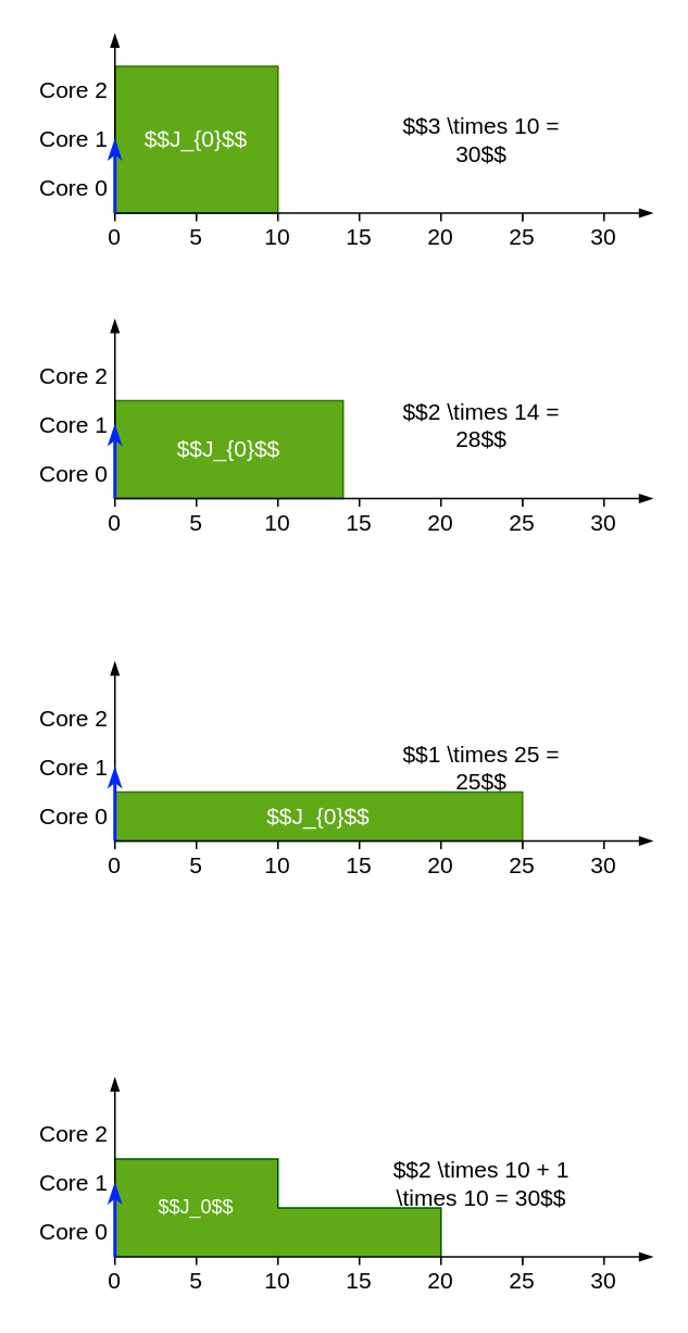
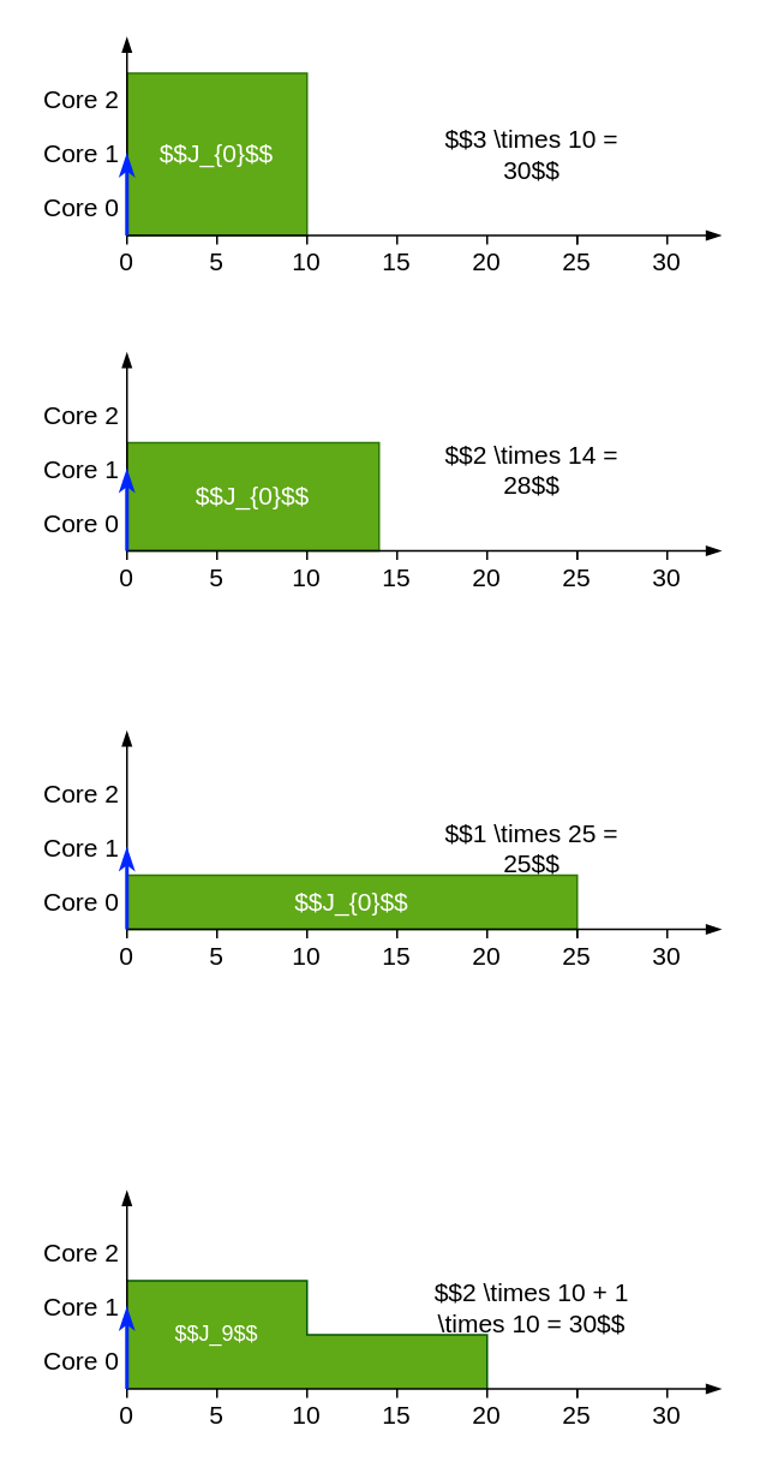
  <mxCell id="0" />
  <mxCell id="1" parent="0" />
  <mxCell id="2" value="" style="rounded=0;whiteSpace=wrap;html=1;align=center;fillColor=#60a917;strokeColor=none;fontColor=#ffffff;" parent="1" vertex="1"><mxGeometry x="165" y="740" width="105" height="30" as="geometry" /></mxCell>
- <mxCell id="3" value="$$J_0$$" style="rounded=0;whiteSpace=wrap;html=1;align=center;fillColor=#60a917;strokeColor=none;fontColor=#ffffff;comic=0;" parent="1" vertex="1"><mxGeometry x="70" y="710" width="100" height="60" as="geometry" /></mxCell>
+ <mxCell id="3" value="$$J_9$$" style="rounded=0;whiteSpace=wrap;html=1;align=center;fillColor=#60a917;strokeColor=none;fontColor=#ffffff;comic=0;" parent="1" vertex="1"><mxGeometry x="70" y="710" width="100" height="60" as="geometry" /></mxCell>
  <mxCell id="4" value="" style="endArrow=none;html=1;fontColor=#FFFFFF;entryX=0;entryY=0;entryDx=0;entryDy=0;exitX=1;exitY=1;exitDx=0;exitDy=0;rounded=0;fillColor=#008a00;strokeColor=#005700;" parent="1" source="2" target="3" edge="1"><mxGeometry width="50" height="50" relative="1" as="geometry"><mxPoint x="140" y="735" as="sourcePoint" /><mxPoint x="190" y="685" as="targetPoint" /><Array as="points"><mxPoint x="270" y="740" /><mxPoint x="170" y="740" /><mxPoint x="170" y="710" /></Array></mxGeometry></mxCell>
  <mxCell id="5" value="&lt;span style=&quot;white-space: normal ; font-size: 14px&quot;&gt;$$J_{0}$$&lt;/span&gt;" style="rounded=0;whiteSpace=wrap;html=1;align=center;fillColor=#60a917;strokeColor=#2D7600;fontColor=#ffffff;comic=0;" parent="1" vertex="1"><mxGeometry x="70" y="485" width="250" height="30" as="geometry" /></mxCell>
  <mxCell id="6" value="&lt;span style=&quot;white-space: normal ; font-size: 14px&quot;&gt;$$J_{0}$$&lt;/span&gt;" style="rounded=0;whiteSpace=wrap;html=1;align=center;fillColor=#60a917;strokeColor=#2D7600;fontColor=#ffffff;" parent="1" vertex="1"><mxGeometry x="70" y="245" width="140" height="60" as="geometry" /></mxCell>
  <mxCell id="7" value="" style="endArrow=blockThin;html=1;strokeColor=#000000;endFill=1;exitX=0.5;exitY=0;exitDx=0;exitDy=0;" parent="1" edge="1"><mxGeometry width="50" height="50" relative="1" as="geometry"><mxPoint x="70" y="775" as="sourcePoint" /><mxPoint x="70" y="660" as="targetPoint" /></mxGeometry></mxCell>
  <mxCell id="8" value="" style="endArrow=blockThin;html=1;strokeColor=#000000;endFill=1;exitX=0.5;exitY=0;exitDx=0;exitDy=0;" parent="1" edge="1"><mxGeometry width="50" height="50" relative="1" as="geometry"><mxPoint x="70" y="310" as="sourcePoint" /><mxPoint x="70" y="195" as="targetPoint" /></mxGeometry></mxCell>
  <mxCell id="9" value="" style="endArrow=blockThin;html=1;strokeColor=#000000;endFill=1;exitX=0.5;exitY=0;exitDx=0;exitDy=0;" parent="1" edge="1"><mxGeometry width="50" height="50" relative="1" as="geometry"><mxPoint x="70" y="520" as="sourcePoint" /><mxPoint x="70" y="405" as="targetPoint" /></mxGeometry></mxCell>
  <mxCell id="10" value="" style="rounded=0;whiteSpace=wrap;html=1;align=center;fillColor=#60a917;strokeColor=#2D7600;fontColor=#ffffff;" parent="1" vertex="1"><mxGeometry x="70" y="40" width="100" height="90" as="geometry" /></mxCell>
  <mxCell id="11" value="&lt;div style=&quot;font-size: 14px;&quot;&gt;0&lt;/div&gt;" style="text;html=1;strokeColor=none;fillColor=none;align=center;verticalAlign=middle;whiteSpace=wrap;rounded=0;fontSize=14;" parent="1" vertex="1"><mxGeometry x="60" y="135" width="20" height="20" as="geometry" /></mxCell>
  <mxCell id="12" value="5" style="text;html=1;strokeColor=none;fillColor=none;align=center;verticalAlign=middle;whiteSpace=wrap;rounded=0;fontSize=14;" parent="1" vertex="1"><mxGeometry x="110" y="135" width="20" height="20" as="geometry" /></mxCell>
  <mxCell id="13" value="10" style="text;html=1;strokeColor=none;fillColor=none;align=center;verticalAlign=middle;whiteSpace=wrap;rounded=0;fontSize=14;" parent="1" vertex="1"><mxGeometry x="160" y="135" width="20" height="20" as="geometry" /></mxCell>
  <mxCell id="14" value="15" style="text;html=1;strokeColor=none;fillColor=none;align=center;verticalAlign=middle;whiteSpace=wrap;rounded=0;fontSize=14;" parent="1" vertex="1"><mxGeometry x="210" y="135" width="20" height="20" as="geometry" /></mxCell>
  <mxCell id="15" value="20" style="text;html=1;strokeColor=none;fillColor=none;align=center;verticalAlign=middle;whiteSpace=wrap;rounded=0;fontSize=14;" parent="1" vertex="1"><mxGeometry x="260" y="135" width="20" height="20" as="geometry" /></mxCell>
  <mxCell id="16" value="Core 0" style="text;html=1;strokeColor=none;fillColor=none;align=center;verticalAlign=middle;whiteSpace=wrap;rounded=0;fontSize=14;fontColor=#000000;" parent="1" vertex="1"><mxGeometry x="20" y="105" width="50" height="20" as="geometry" /></mxCell>
  <mxCell id="17" value="Core 1" style="text;html=1;strokeColor=none;fillColor=none;align=center;verticalAlign=middle;whiteSpace=wrap;rounded=0;fontSize=14;fontColor=#000000;" parent="1" vertex="1"><mxGeometry x="20" y="75" width="50" height="20" as="geometry" /></mxCell>
  <mxCell id="18" value="" style="endArrow=none;html=1;" parent="1" source="19" edge="1"><mxGeometry width="50" height="50" relative="1" as="geometry"><mxPoint x="320" y="160" as="sourcePoint" /><mxPoint x="320" y="130" as="targetPoint" /></mxGeometry></mxCell>
  <mxCell id="19" value="25" style="text;html=1;strokeColor=none;fillColor=none;align=center;verticalAlign=middle;whiteSpace=wrap;rounded=0;fontSize=14;" parent="1" vertex="1"><mxGeometry x="310" y="135" width="20" height="20" as="geometry" /></mxCell>
  <mxCell id="20" value="" style="endArrow=none;html=1;exitX=0.5;exitY=0;exitDx=0;exitDy=0;" parent="1" source="19" edge="1"><mxGeometry width="50" height="50" relative="1" as="geometry"><mxPoint x="320" y="160" as="sourcePoint" /><mxPoint x="320" y="130" as="targetPoint" /></mxGeometry></mxCell>
  <mxCell id="21" value="" style="endArrow=none;html=1;exitX=0.5;exitY=0;exitDx=0;exitDy=0;" parent="1" source="15" edge="1"><mxGeometry width="50" height="50" relative="1" as="geometry"><mxPoint x="325" y="140" as="sourcePoint" /><mxPoint x="270" y="130" as="targetPoint" /></mxGeometry></mxCell>
  <mxCell id="22" value="" style="endArrow=none;html=1;exitX=0.5;exitY=0;exitDx=0;exitDy=0;" parent="1" source="14" edge="1"><mxGeometry width="50" height="50" relative="1" as="geometry"><mxPoint x="330" y="145" as="sourcePoint" /><mxPoint x="220" y="130" as="targetPoint" /></mxGeometry></mxCell>
  <mxCell id="23" value="" style="endArrow=none;html=1;exitX=0.5;exitY=0;exitDx=0;exitDy=0;" parent="1" source="13" edge="1"><mxGeometry width="50" height="50" relative="1" as="geometry"><mxPoint x="225" y="140" as="sourcePoint" /><mxPoint x="170" y="130" as="targetPoint" /></mxGeometry></mxCell>
  <mxCell id="24" value="" style="endArrow=none;html=1;exitX=0.5;exitY=0;exitDx=0;exitDy=0;" parent="1" source="12" edge="1"><mxGeometry width="50" height="50" relative="1" as="geometry"><mxPoint x="230" y="145" as="sourcePoint" /><mxPoint x="120" y="130" as="targetPoint" /></mxGeometry></mxCell>
  <mxCell id="25" value="" style="endArrow=none;html=1;" parent="1" source="26" edge="1"><mxGeometry width="50" height="50" relative="1" as="geometry"><mxPoint x="370" y="160" as="sourcePoint" /><mxPoint x="370" y="130" as="targetPoint" /></mxGeometry></mxCell>
  <mxCell id="26" value="30" style="text;html=1;strokeColor=none;fillColor=none;align=center;verticalAlign=middle;whiteSpace=wrap;rounded=0;fontSize=14;" parent="1" vertex="1"><mxGeometry x="360" y="135" width="20" height="20" as="geometry" /></mxCell>
  <mxCell id="27" value="Core 2" style="text;html=1;strokeColor=none;fillColor=none;align=center;verticalAlign=middle;whiteSpace=wrap;rounded=0;fontSize=14;fontColor=#000000;" parent="1" vertex="1"><mxGeometry x="20" y="45" width="50" height="20" as="geometry" /></mxCell>
  <mxCell id="28" value="$$J_{0}$$" style="text;html=1;strokeColor=none;fillColor=none;align=center;verticalAlign=middle;whiteSpace=wrap;rounded=0;fontSize=14;fontColor=#FFFFFF;" parent="1" vertex="1"><mxGeometry x="85" y="75" width="70" height="20" as="geometry" /></mxCell>
  <mxCell id="29" value="" style="endArrow=blockThin;html=1;endFill=1;" parent="1" edge="1"><mxGeometry width="50" height="50" relative="1" as="geometry"><mxPoint x="70" y="130" as="sourcePoint" /><mxPoint x="400" y="130" as="targetPoint" /></mxGeometry></mxCell>
  <mxCell id="30" value="&lt;div style=&quot;font-size: 14px;&quot;&gt;0&lt;/div&gt;" style="text;html=1;strokeColor=none;fillColor=none;align=center;verticalAlign=middle;whiteSpace=wrap;rounded=0;fontSize=14;" parent="1" vertex="1"><mxGeometry x="60" y="310" width="20" height="20" as="geometry" /></mxCell>
  <mxCell id="31" value="5" style="text;html=1;strokeColor=none;fillColor=none;align=center;verticalAlign=middle;whiteSpace=wrap;rounded=0;fontSize=14;" parent="1" vertex="1"><mxGeometry x="110" y="310" width="20" height="20" as="geometry" /></mxCell>
  <mxCell id="32" value="10" style="text;html=1;strokeColor=none;fillColor=none;align=center;verticalAlign=middle;whiteSpace=wrap;rounded=0;fontSize=14;" parent="1" vertex="1"><mxGeometry x="160" y="310" width="20" height="20" as="geometry" /></mxCell>
  <mxCell id="33" value="15" style="text;html=1;strokeColor=none;fillColor=none;align=center;verticalAlign=middle;whiteSpace=wrap;rounded=0;fontSize=14;" parent="1" vertex="1"><mxGeometry x="210" y="310" width="20" height="20" as="geometry" /></mxCell>
  <mxCell id="34" value="20" style="text;html=1;strokeColor=none;fillColor=none;align=center;verticalAlign=middle;whiteSpace=wrap;rounded=0;fontSize=14;" parent="1" vertex="1"><mxGeometry x="260" y="310" width="20" height="20" as="geometry" /></mxCell>
  <mxCell id="35" value="Core 0" style="text;html=1;strokeColor=none;fillColor=none;align=center;verticalAlign=middle;whiteSpace=wrap;rounded=0;fontSize=14;fontColor=#000000;comic=0;" parent="1" vertex="1"><mxGeometry x="20" y="280" width="50" height="20" as="geometry" /></mxCell>
  <mxCell id="36" value="Core 1" style="text;html=1;strokeColor=none;fillColor=none;align=center;verticalAlign=middle;whiteSpace=wrap;rounded=0;fontSize=14;fontColor=#000000;" parent="1" vertex="1"><mxGeometry x="20" y="250" width="50" height="20" as="geometry" /></mxCell>
  <mxCell id="37" value="" style="endArrow=none;html=1;" parent="1" source="38" edge="1"><mxGeometry width="50" height="50" relative="1" as="geometry"><mxPoint x="320" y="335" as="sourcePoint" /><mxPoint x="320" y="305" as="targetPoint" /></mxGeometry></mxCell>
  <mxCell id="38" value="25" style="text;html=1;strokeColor=none;fillColor=none;align=center;verticalAlign=middle;whiteSpace=wrap;rounded=0;fontSize=14;" parent="1" vertex="1"><mxGeometry x="310" y="310" width="20" height="20" as="geometry" /></mxCell>
  <mxCell id="39" value="" style="endArrow=none;html=1;exitX=0.5;exitY=0;exitDx=0;exitDy=0;" parent="1" source="38" edge="1"><mxGeometry width="50" height="50" relative="1" as="geometry"><mxPoint x="320" y="335" as="sourcePoint" /><mxPoint x="320" y="305" as="targetPoint" /></mxGeometry></mxCell>
  <mxCell id="40" value="" style="endArrow=none;html=1;exitX=0.5;exitY=0;exitDx=0;exitDy=0;" parent="1" source="34" edge="1"><mxGeometry width="50" height="50" relative="1" as="geometry"><mxPoint x="325" y="315" as="sourcePoint" /><mxPoint x="270" y="305" as="targetPoint" /></mxGeometry></mxCell>
  <mxCell id="41" value="" style="endArrow=none;html=1;exitX=0.5;exitY=0;exitDx=0;exitDy=0;" parent="1" source="33" edge="1"><mxGeometry width="50" height="50" relative="1" as="geometry"><mxPoint x="330" y="320" as="sourcePoint" /><mxPoint x="220" y="305" as="targetPoint" /></mxGeometry></mxCell>
  <mxCell id="42" value="" style="endArrow=none;html=1;exitX=0.5;exitY=0;exitDx=0;exitDy=0;" parent="1" source="32" edge="1"><mxGeometry width="50" height="50" relative="1" as="geometry"><mxPoint x="225" y="315" as="sourcePoint" /><mxPoint x="170" y="305" as="targetPoint" /></mxGeometry></mxCell>
  <mxCell id="43" value="" style="endArrow=none;html=1;exitX=0.5;exitY=0;exitDx=0;exitDy=0;" parent="1" source="31" edge="1"><mxGeometry width="50" height="50" relative="1" as="geometry"><mxPoint x="230" y="320" as="sourcePoint" /><mxPoint x="120" y="305" as="targetPoint" /></mxGeometry></mxCell>
  <mxCell id="44" value="" style="endArrow=none;html=1;" parent="1" source="45" edge="1"><mxGeometry width="50" height="50" relative="1" as="geometry"><mxPoint x="370" y="335" as="sourcePoint" /><mxPoint x="370" y="305" as="targetPoint" /></mxGeometry></mxCell>
  <mxCell id="45" value="30" style="text;html=1;strokeColor=none;fillColor=none;align=center;verticalAlign=middle;whiteSpace=wrap;rounded=0;fontSize=14;" parent="1" vertex="1"><mxGeometry x="360" y="310" width="20" height="20" as="geometry" /></mxCell>
  <mxCell id="46" value="Core 2" style="text;html=1;strokeColor=none;fillColor=none;align=center;verticalAlign=middle;whiteSpace=wrap;rounded=0;fontSize=14;fontColor=#000000;" parent="1" vertex="1"><mxGeometry x="20" y="220" width="50" height="20" as="geometry" /></mxCell>
  <mxCell id="47" value="" style="endArrow=blockThin;html=1;endFill=1;" parent="1" edge="1"><mxGeometry width="50" height="50" relative="1" as="geometry"><mxPoint x="70" y="305" as="sourcePoint" /><mxPoint x="400" y="305" as="targetPoint" /></mxGeometry></mxCell>
  <mxCell id="48" value="" style="endArrow=classicThin;html=1;strokeColor=#0027FF;fillColor=#0050ef;endFill=1;strokeWidth=2;" parent="1" edge="1"><mxGeometry width="50" height="50" relative="1" as="geometry"><mxPoint x="70" y="305" as="sourcePoint" /><mxPoint x="70" y="260" as="targetPoint" /></mxGeometry></mxCell>
  <mxCell id="49" value="&lt;div style=&quot;font-size: 14px;&quot;&gt;0&lt;/div&gt;" style="text;html=1;strokeColor=none;fillColor=none;align=center;verticalAlign=middle;whiteSpace=wrap;rounded=0;fontSize=14;" parent="1" vertex="1"><mxGeometry x="60" y="520" width="20" height="20" as="geometry" /></mxCell>
  <mxCell id="50" value="5" style="text;html=1;strokeColor=none;fillColor=none;align=center;verticalAlign=middle;whiteSpace=wrap;rounded=0;fontSize=14;" parent="1" vertex="1"><mxGeometry x="110" y="520" width="20" height="20" as="geometry" /></mxCell>
  <mxCell id="51" value="10" style="text;html=1;strokeColor=none;fillColor=none;align=center;verticalAlign=middle;whiteSpace=wrap;rounded=0;fontSize=14;" parent="1" vertex="1"><mxGeometry x="160" y="520" width="20" height="20" as="geometry" /></mxCell>
  <mxCell id="52" value="15" style="text;html=1;strokeColor=none;fillColor=none;align=center;verticalAlign=middle;whiteSpace=wrap;rounded=0;fontSize=14;" parent="1" vertex="1"><mxGeometry x="210" y="520" width="20" height="20" as="geometry" /></mxCell>
  <mxCell id="53" value="20" style="text;html=1;strokeColor=none;fillColor=none;align=center;verticalAlign=middle;whiteSpace=wrap;rounded=0;fontSize=14;" parent="1" vertex="1"><mxGeometry x="260" y="520" width="20" height="20" as="geometry" /></mxCell>
  <mxCell id="54" value="Core 0" style="text;html=1;strokeColor=none;fillColor=none;align=center;verticalAlign=middle;whiteSpace=wrap;rounded=0;fontSize=14;fontColor=#000000;" parent="1" vertex="1"><mxGeometry x="20" y="490" width="50" height="20" as="geometry" /></mxCell>
  <mxCell id="55" value="Core 1" style="text;html=1;strokeColor=none;fillColor=none;align=center;verticalAlign=middle;whiteSpace=wrap;rounded=0;fontSize=14;fontColor=#000000;" parent="1" vertex="1"><mxGeometry x="20" y="460" width="50" height="20" as="geometry" /></mxCell>
  <mxCell id="56" value="" style="endArrow=none;html=1;" parent="1" source="57" edge="1"><mxGeometry width="50" height="50" relative="1" as="geometry"><mxPoint x="320" y="545" as="sourcePoint" /><mxPoint x="320" y="515" as="targetPoint" /></mxGeometry></mxCell>
  <mxCell id="57" value="25" style="text;html=1;strokeColor=none;fillColor=none;align=center;verticalAlign=middle;whiteSpace=wrap;rounded=0;fontSize=14;" parent="1" vertex="1"><mxGeometry x="310" y="520" width="20" height="20" as="geometry" /></mxCell>
  <mxCell id="58" value="" style="endArrow=none;html=1;exitX=0.5;exitY=0;exitDx=0;exitDy=0;" parent="1" source="57" edge="1"><mxGeometry width="50" height="50" relative="1" as="geometry"><mxPoint x="320" y="545" as="sourcePoint" /><mxPoint x="320" y="515" as="targetPoint" /></mxGeometry></mxCell>
  <mxCell id="59" value="" style="endArrow=none;html=1;exitX=0.5;exitY=0;exitDx=0;exitDy=0;" parent="1" source="53" edge="1"><mxGeometry width="50" height="50" relative="1" as="geometry"><mxPoint x="325" y="525" as="sourcePoint" /><mxPoint x="270" y="515" as="targetPoint" /></mxGeometry></mxCell>
  <mxCell id="60" value="" style="endArrow=none;html=1;exitX=0.5;exitY=0;exitDx=0;exitDy=0;" parent="1" source="52" edge="1"><mxGeometry width="50" height="50" relative="1" as="geometry"><mxPoint x="330" y="530" as="sourcePoint" /><mxPoint x="220" y="515" as="targetPoint" /></mxGeometry></mxCell>
  <mxCell id="61" value="" style="endArrow=none;html=1;exitX=0.5;exitY=0;exitDx=0;exitDy=0;" parent="1" source="51" edge="1"><mxGeometry width="50" height="50" relative="1" as="geometry"><mxPoint x="225" y="525" as="sourcePoint" /><mxPoint x="170" y="515" as="targetPoint" /></mxGeometry></mxCell>
  <mxCell id="62" value="" style="endArrow=none;html=1;exitX=0.5;exitY=0;exitDx=0;exitDy=0;" parent="1" source="50" edge="1"><mxGeometry width="50" height="50" relative="1" as="geometry"><mxPoint x="230" y="530" as="sourcePoint" /><mxPoint x="120" y="515" as="targetPoint" /></mxGeometry></mxCell>
  <mxCell id="63" value="" style="endArrow=none;html=1;" parent="1" source="64" edge="1"><mxGeometry width="50" height="50" relative="1" as="geometry"><mxPoint x="370" y="545" as="sourcePoint" /><mxPoint x="370" y="515" as="targetPoint" /></mxGeometry></mxCell>
  <mxCell id="64" value="30" style="text;html=1;strokeColor=none;fillColor=none;align=center;verticalAlign=middle;whiteSpace=wrap;rounded=0;fontSize=14;" parent="1" vertex="1"><mxGeometry x="360" y="520" width="20" height="20" as="geometry" /></mxCell>
  <mxCell id="65" value="Core 2" style="text;html=1;strokeColor=none;fillColor=none;align=center;verticalAlign=middle;whiteSpace=wrap;rounded=0;fontSize=14;fontColor=#000000;" parent="1" vertex="1"><mxGeometry x="20" y="430" width="50" height="20" as="geometry" /></mxCell>
  <mxCell id="66" value="" style="endArrow=blockThin;html=1;endFill=1;" parent="1" edge="1"><mxGeometry width="50" height="50" relative="1" as="geometry"><mxPoint x="70" y="515" as="sourcePoint" /><mxPoint x="400" y="515" as="targetPoint" /></mxGeometry></mxCell>
  <mxCell id="67" value="" style="endArrow=classicThin;html=1;strokeColor=#0027FF;fillColor=#0050ef;endFill=1;strokeWidth=2;" parent="1" edge="1"><mxGeometry width="50" height="50" relative="1" as="geometry"><mxPoint x="70" y="515" as="sourcePoint" /><mxPoint x="70" y="470" as="targetPoint" /></mxGeometry></mxCell>
  <mxCell id="68" value="&lt;div style=&quot;font-size: 14px;&quot;&gt;0&lt;/div&gt;" style="text;html=1;strokeColor=none;fillColor=none;align=center;verticalAlign=middle;whiteSpace=wrap;rounded=0;fontSize=14;" parent="1" vertex="1"><mxGeometry x="60" y="775" width="20" height="20" as="geometry" /></mxCell>
  <mxCell id="69" value="5" style="text;html=1;strokeColor=none;fillColor=none;align=center;verticalAlign=middle;whiteSpace=wrap;rounded=0;fontSize=14;" parent="1" vertex="1"><mxGeometry x="110" y="775" width="20" height="20" as="geometry" /></mxCell>
  <mxCell id="70" value="10" style="text;html=1;strokeColor=none;fillColor=none;align=center;verticalAlign=middle;whiteSpace=wrap;rounded=0;fontSize=14;" parent="1" vertex="1"><mxGeometry x="160" y="775" width="20" height="20" as="geometry" /></mxCell>
  <mxCell id="71" value="15" style="text;html=1;strokeColor=none;fillColor=none;align=center;verticalAlign=middle;whiteSpace=wrap;rounded=0;fontSize=14;" parent="1" vertex="1"><mxGeometry x="210" y="775" width="20" height="20" as="geometry" /></mxCell>
  <mxCell id="72" value="20" style="text;html=1;strokeColor=none;fillColor=none;align=center;verticalAlign=middle;whiteSpace=wrap;rounded=0;fontSize=14;" parent="1" vertex="1"><mxGeometry x="260" y="775" width="20" height="20" as="geometry" /></mxCell>
  <mxCell id="73" value="Core 0" style="text;html=1;strokeColor=none;fillColor=none;align=center;verticalAlign=middle;whiteSpace=wrap;rounded=0;fontSize=14;fontColor=#000000;" parent="1" vertex="1"><mxGeometry x="20" y="745" width="50" height="20" as="geometry" /></mxCell>
  <mxCell id="74" value="Core 1" style="text;html=1;strokeColor=none;fillColor=none;align=center;verticalAlign=middle;whiteSpace=wrap;rounded=0;fontSize=14;fontColor=#000000;" parent="1" vertex="1"><mxGeometry x="20" y="715" width="50" height="20" as="geometry" /></mxCell>
  <mxCell id="75" value="" style="endArrow=none;html=1;" parent="1" source="76" edge="1"><mxGeometry width="50" height="50" relative="1" as="geometry"><mxPoint x="320" y="800" as="sourcePoint" /><mxPoint x="320" y="770" as="targetPoint" /></mxGeometry></mxCell>
  <mxCell id="76" value="25" style="text;html=1;strokeColor=none;fillColor=none;align=center;verticalAlign=middle;whiteSpace=wrap;rounded=0;fontSize=14;" parent="1" vertex="1"><mxGeometry x="310" y="775" width="20" height="20" as="geometry" /></mxCell>
  <mxCell id="77" value="" style="endArrow=none;html=1;exitX=0.5;exitY=0;exitDx=0;exitDy=0;" parent="1" source="76" edge="1"><mxGeometry width="50" height="50" relative="1" as="geometry"><mxPoint x="320" y="800" as="sourcePoint" /><mxPoint x="320" y="770" as="targetPoint" /></mxGeometry></mxCell>
  <mxCell id="78" value="" style="endArrow=none;html=1;exitX=0.5;exitY=0;exitDx=0;exitDy=0;" parent="1" source="72" edge="1"><mxGeometry width="50" height="50" relative="1" as="geometry"><mxPoint x="325" y="780" as="sourcePoint" /><mxPoint x="270" y="770" as="targetPoint" /></mxGeometry></mxCell>
  <mxCell id="79" value="" style="endArrow=none;html=1;exitX=0.5;exitY=0;exitDx=0;exitDy=0;" parent="1" source="71" edge="1"><mxGeometry width="50" height="50" relative="1" as="geometry"><mxPoint x="330" y="785" as="sourcePoint" /><mxPoint x="220" y="770" as="targetPoint" /></mxGeometry></mxCell>
  <mxCell id="80" value="" style="endArrow=none;html=1;exitX=0.5;exitY=0;exitDx=0;exitDy=0;" parent="1" source="70" edge="1"><mxGeometry width="50" height="50" relative="1" as="geometry"><mxPoint x="225" y="780" as="sourcePoint" /><mxPoint x="170" y="770" as="targetPoint" /></mxGeometry></mxCell>
  <mxCell id="81" value="" style="endArrow=none;html=1;exitX=0.5;exitY=0;exitDx=0;exitDy=0;" parent="1" source="69" edge="1"><mxGeometry width="50" height="50" relative="1" as="geometry"><mxPoint x="230" y="785" as="sourcePoint" /><mxPoint x="120" y="770" as="targetPoint" /></mxGeometry></mxCell>
  <mxCell id="82" value="" style="endArrow=none;html=1;" parent="1" source="83" edge="1"><mxGeometry width="50" height="50" relative="1" as="geometry"><mxPoint x="370" y="800" as="sourcePoint" /><mxPoint x="370" y="770" as="targetPoint" /></mxGeometry></mxCell>
  <mxCell id="83" value="30" style="text;html=1;strokeColor=none;fillColor=none;align=center;verticalAlign=middle;whiteSpace=wrap;rounded=0;fontSize=14;" parent="1" vertex="1"><mxGeometry x="360" y="775" width="20" height="20" as="geometry" /></mxCell>
  <mxCell id="84" value="Core 2" style="text;html=1;strokeColor=none;fillColor=none;align=center;verticalAlign=middle;whiteSpace=wrap;rounded=0;fontSize=14;fontColor=#000000;" parent="1" vertex="1"><mxGeometry x="20" y="685" width="50" height="20" as="geometry" /></mxCell>
  <mxCell id="85" value="" style="endArrow=blockThin;html=1;endFill=1;" parent="1" edge="1"><mxGeometry width="50" height="50" relative="1" as="geometry"><mxPoint x="70" y="770" as="sourcePoint" /><mxPoint x="400" y="770" as="targetPoint" /></mxGeometry></mxCell>
  <mxCell id="86" value="" style="endArrow=classicThin;html=1;strokeColor=#0027FF;fillColor=#0050ef;endFill=1;strokeWidth=2;jumpStyle=none;comic=0;shadow=0;" parent="1" edge="1"><mxGeometry width="50" height="50" relative="1" as="geometry"><mxPoint x="70" y="770" as="sourcePoint" /><mxPoint x="70" y="725" as="targetPoint" /></mxGeometry></mxCell>
  <mxCell id="87" value="$$3 \times 10 = 30$$" style="text;html=1;strokeColor=none;fillColor=none;align=center;verticalAlign=middle;whiteSpace=wrap;rounded=0;fontSize=14;fontColor=#000000;" parent="1" vertex="1"><mxGeometry x="240" y="75" width="110" height="20" as="geometry" /></mxCell>
  <mxCell id="88" value="$$2 \times 14 = 28$$" style="text;html=1;strokeColor=none;fillColor=none;align=center;verticalAlign=middle;whiteSpace=wrap;rounded=0;fontSize=14;fontColor=#000000;" parent="1" vertex="1"><mxGeometry x="240" y="250" width="110" height="20" as="geometry" /></mxCell>
  <mxCell id="89" value="$$1 \times 25 = 25$$" style="text;html=1;strokeColor=none;fillColor=none;align=center;verticalAlign=middle;whiteSpace=wrap;rounded=0;fontSize=14;fontColor=#000000;" parent="1" vertex="1"><mxGeometry x="240" y="460" width="110" height="20" as="geometry" /></mxCell>
  <mxCell id="90" value="$$2 \times 10 + 1 \times 10 = 30$$" style="text;html=1;strokeColor=none;fillColor=none;align=center;verticalAlign=middle;whiteSpace=wrap;rounded=0;fontSize=14;fontColor=#000000;" parent="1" vertex="1"><mxGeometry x="240" y="715" width="110" height="20" as="geometry" /></mxCell>
  <mxCell id="91" value="" style="endArrow=blockThin;html=1;strokeColor=#000000;endFill=1;exitX=0.5;exitY=0;exitDx=0;exitDy=0;" parent="1" edge="1"><mxGeometry width="50" height="50" relative="1" as="geometry"><mxPoint x="70" y="135" as="sourcePoint" /><mxPoint x="70" y="20" as="targetPoint" /></mxGeometry></mxCell>
  <mxCell id="92" value="" style="endArrow=classicThin;html=1;strokeColor=#0027FF;fillColor=#0050ef;endFill=1;strokeWidth=2;" parent="1" edge="1"><mxGeometry width="50" height="50" relative="1" as="geometry"><mxPoint x="70" y="130" as="sourcePoint" /><mxPoint x="70" y="85" as="targetPoint" /></mxGeometry></mxCell>
